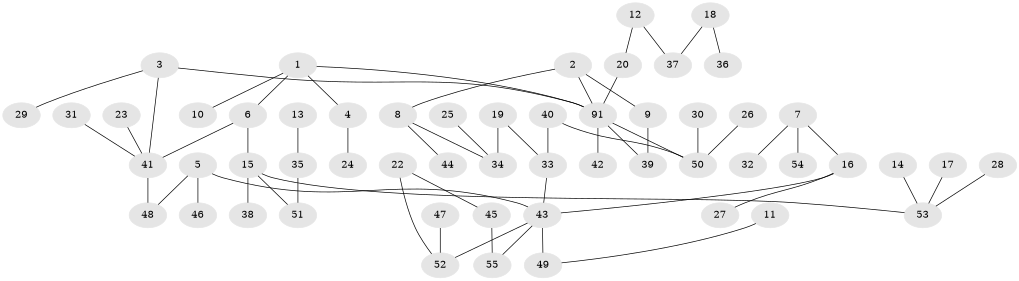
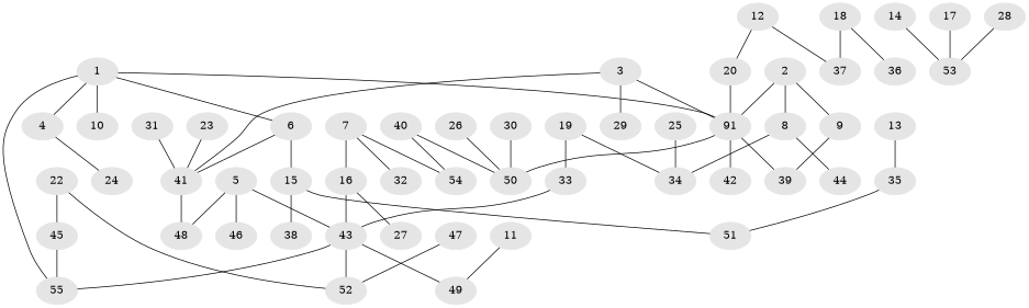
  graph {
    node [color=gray90 style=filled]
    edge [weight=1.0]
    1
    4
    6
    10
    n5 [label=91]
    55
    24
    41
    15
    39
    42
    50
    2
    8
    9
    34
    44
    3
    29
    48
    5
    43
    46
    49
    52
    53
    38
    51
    7
    16
    32
    54
    27
    11
    12
    20
    37
    13
    35
    14
    17
    18
    36
    19
    33
    22
    45
    23
    25
    26
    28
    30
    31
    40
    47
    1 -- 4
    1 -- 6
    1 -- 10
    1 -- n5
+   1 -- 55
    4 -- 24
    6 -- 41
    6 -- 15
    n5 -- 39
    n5 -- 42
    n5 -- 50
    41 -- 48
-   15 -- 53
    15 -- 38
    15 -- 51
    2 -- n5
    2 -- 8
    2 -- 9
    8 -- 34
    8 -- 44
    9 -- 39
    3 -- n5
    3 -- 41
    3 -- 29
    5 -- 48
    5 -- 43
    5 -- 46
    43 -- 55
    43 -- 49
    43 -- 52
    7 -- 16
    7 -- 32
    7 -- 54
    16 -- 43
    16 -- 27
    11 -- 49
    12 -- 20
    12 -- 37
    20 -- n5
    13 -- 35
    35 -- 51
    14 -- 53
    17 -- 53
    18 -- 37
    18 -- 36
    19 -- 34
    19 -- 33
    33 -- 43
    22 -- 52
    22 -- 45
    45 -- 55
    23 -- 41
    25 -- 34
    26 -- 50
    28 -- 53
    30 -- 50
    31 -- 41
    40 -- 50
-   40 -- 33
+   40 -- 54
    47 -- 52
  }
